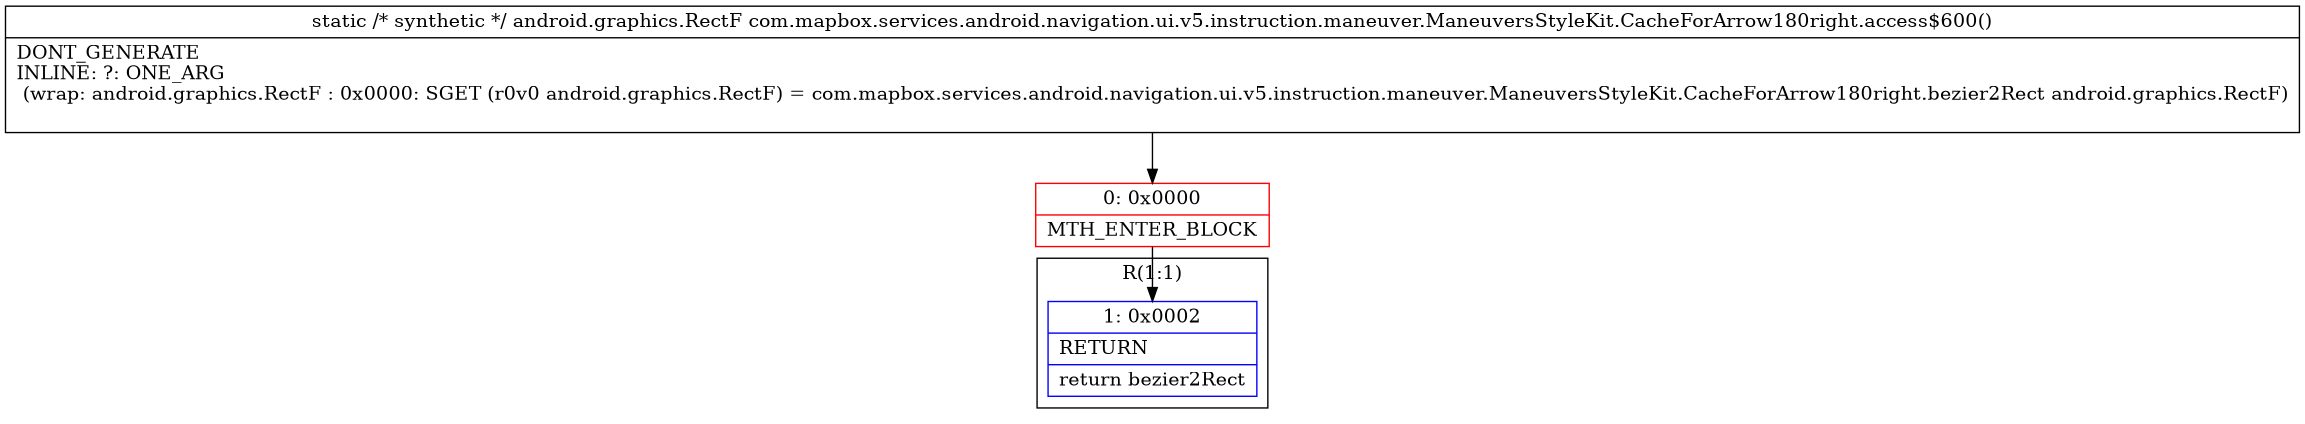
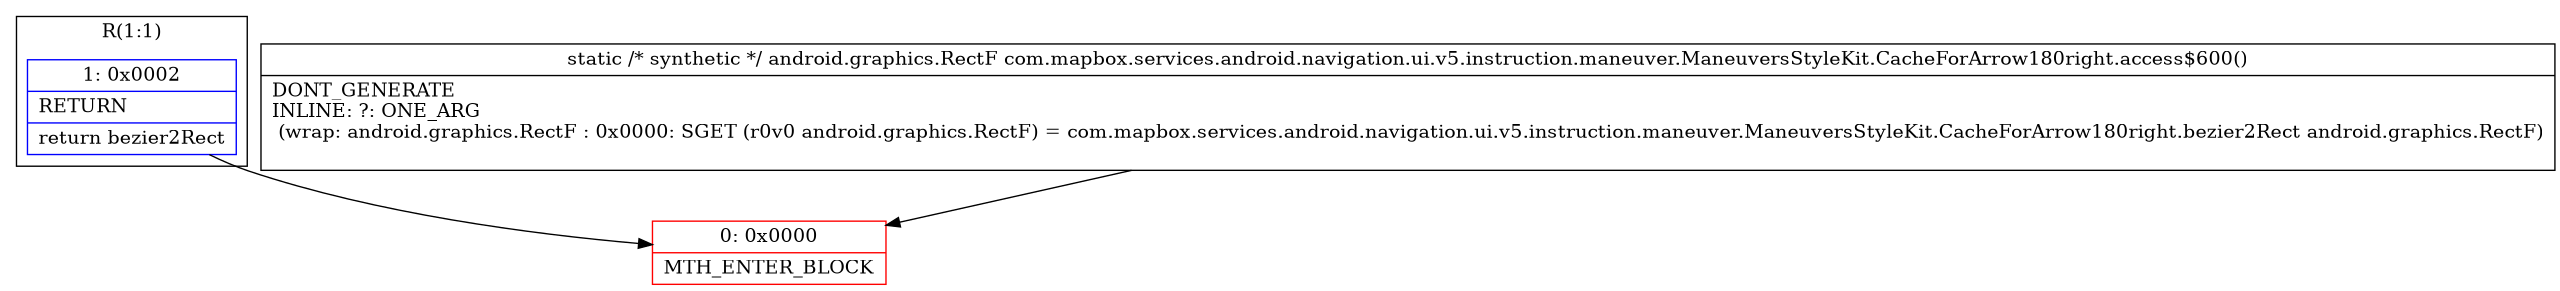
  digraph {
    node [shape=record]
    n1 [color=blue label="{1\:\ 0x0002|RETURN\l|return bezier2Rect\l}"]
    n2 [color=red label="{0\:\ 0x0000|MTH_ENTER_BLOCK\l}"]
    n3 [label="{static \/* synthetic *\/ android.graphics.RectF com.mapbox.services.android.navigation.ui.v5.instruction.maneuver.ManeuversStyleKit.CacheForArrow180right.access$600()  | DONT_GENERATE\lINLINE: ?: ONE_ARG  \l  (wrap: android.graphics.RectF : 0x0000: SGET  (r0v0 android.graphics.RectF) =  com.mapbox.services.android.navigation.ui.v5.instruction.maneuver.ManeuversStyleKit.CacheForArrow180right.bezier2Rect android.graphics.RectF)\l\l}"]
    subgraph cluster_1 {
      label="R(1:1)"
      n1
    }
-   n2 -> n1
+   n1 -> n2
    n3 -> n2
  }
